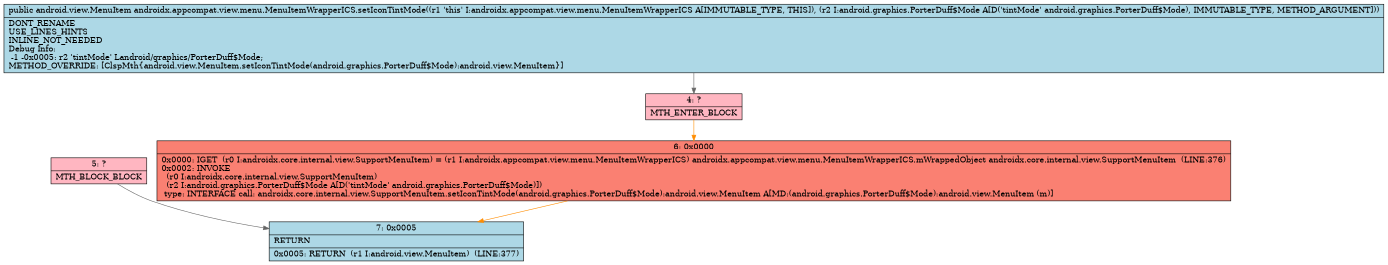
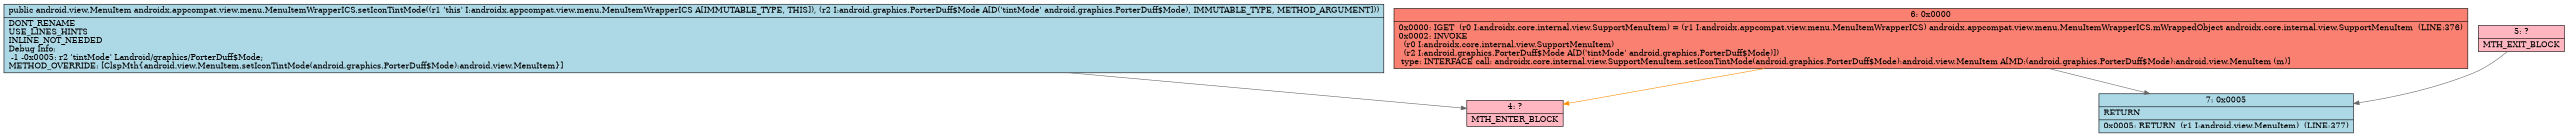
  digraph {
    node [fillcolor=lightpink shape=record style=filled]
    edge [color=darkorange]
    n1 [label="{4\:\ ?|MTH_ENTER_BLOCK\l}"]
    n2 [fillcolor=salmon label="{6\:\ 0x0000|0x0000: IGET  (r0 I:androidx.core.internal.view.SupportMenuItem) = (r1 I:androidx.appcompat.view.menu.MenuItemWrapperICS) androidx.appcompat.view.menu.MenuItemWrapperICS.mWrappedObject androidx.core.internal.view.SupportMenuItem  (LINE:376)\l0x0002: INVOKE  \l  (r0 I:androidx.core.internal.view.SupportMenuItem)\l  (r2 I:android.graphics.PorterDuff$Mode A[D('tintMode' android.graphics.PorterDuff$Mode)])\l type: INTERFACE call: androidx.core.internal.view.SupportMenuItem.setIconTintMode(android.graphics.PorterDuff$Mode):android.view.MenuItem A[MD:(android.graphics.PorterDuff$Mode):android.view.MenuItem (m)]\l}"]
    n3 [fillcolor=lightblue label="{7\:\ 0x0005|RETURN\l|0x0005: RETURN  (r1 I:android.view.MenuItem)  (LINE:377)\l}"]
-   n4 [label="{5\:\ ?|MTH_BLOCK_BLOCK\l}"]
+   n4 [label="{5\:\ ?|MTH_EXIT_BLOCK\l}"]
    n5 [fillcolor=lightblue label="{public android.view.MenuItem androidx.appcompat.view.menu.MenuItemWrapperICS.setIconTintMode((r1 'this' I:androidx.appcompat.view.menu.MenuItemWrapperICS A[IMMUTABLE_TYPE, THIS]), (r2 I:android.graphics.PorterDuff$Mode A[D('tintMode' android.graphics.PorterDuff$Mode), IMMUTABLE_TYPE, METHOD_ARGUMENT]))  | DONT_RENAME\lUSE_LINES_HINTS\lINLINE_NOT_NEEDED\lDebug Info:\l  \-1 \-0x0005: r2 'tintMode' Landroid\/graphics\/PorterDuff$Mode;\lMETHOD_OVERRIDE: [ClspMth\{android.view.MenuItem.setIconTintMode(android.graphics.PorterDuff$Mode):android.view.MenuItem\}]\l}"]
-   n1 -> n2
-   n2 -> n3
+   n2 -> n1
+   n2 -> n3 [color=gray40]
    n4 -> n3 [color=gray40]
    n5 -> n1 [color=gray40]
  }
